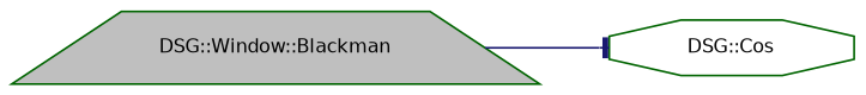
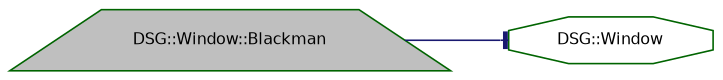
  digraph {
    rankdir=LR
    node [color=darkgreen fontname=Helvetica fontsize=10 style=filled]
    n1 [fillcolor=grey75 fontcolor=black height=0.2 label="DSG::Window::Blackman" shape=trapezium width=0.4]
-   n2 [fillcolor=white height=0.2 label="DSG::Cos" shape=octagon width=0.4]
+   n2 [fillcolor=white height=0.2 label="DSG::Window" shape=octagon width=0.4]
    n1 -> n2 [color=midnightblue fontname=Helvetica fontsize=10 labelfontname=Helvetica labelfontsize=10 style=solid arrowhead=tee]
  }
